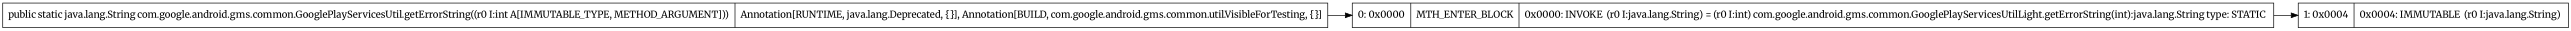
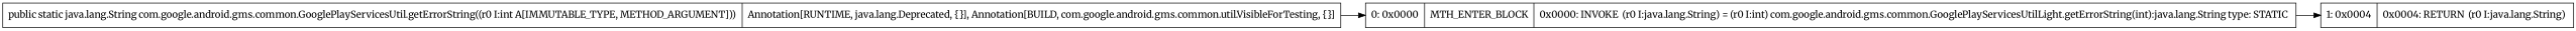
  digraph {
    rankdir=LR
    fontname=Merriweather
    node [shape=record fontname=Merriweather]
    edge [fontname=Merriweather]
    n1 [label="{0\:\ 0x0000|MTH_ENTER_BLOCK\l|0x0000: INVOKE  (r0 I:java.lang.String) = (r0 I:int) com.google.android.gms.common.GooglePlayServicesUtilLight.getErrorString(int):java.lang.String type: STATIC \l}"]
-   n2 [label="{1\:\ 0x0004|0x0004: IMMUTABLE  (r0 I:java.lang.String) \l}"]
+   n2 [label="{1\:\ 0x0004|0x0004: RETURN  (r0 I:java.lang.String) \l}"]
    n3 [label="{public static java.lang.String com.google.android.gms.common.GooglePlayServicesUtil.getErrorString((r0 I:int A[IMMUTABLE_TYPE, METHOD_ARGUMENT]))  | Annotation[RUNTIME, java.lang.Deprecated, \{\}], Annotation[BUILD, com.google.android.gms.common.util.VisibleForTesting, \{\}]\l}"]
    n1 -> n2
    n3 -> n1
  }
